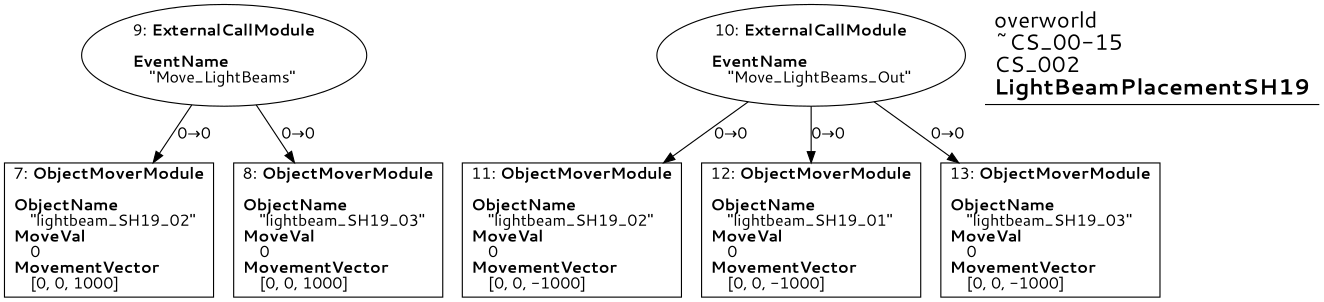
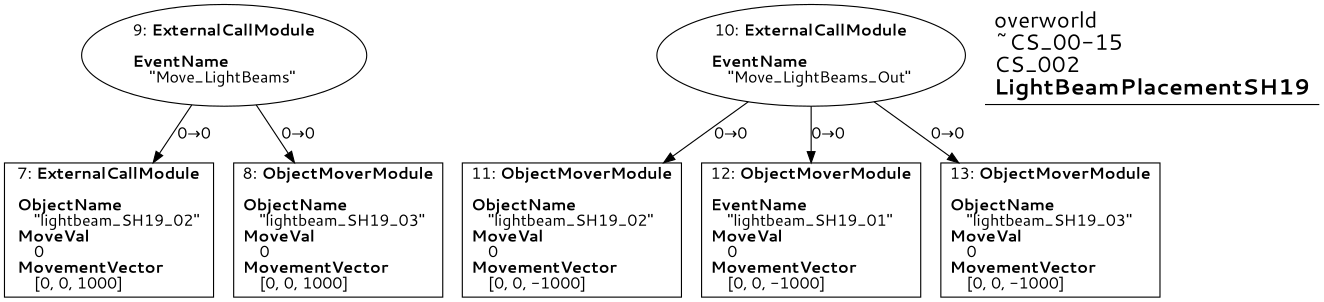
  digraph {
    fontname="Segoe UI"
    splines=spline
    node [fontname="Segoe UI" shape=box]
    edge [fontname="Segoe UI"]
-   n1 [label=<7: <b>ObjectMoverModule</b><br/><br/><b>ObjectName</b><br align="left"/>    &quot;lightbeam_SH19_02&quot;<br align="left"/><b>MoveVal</b><br align="left"/>    0<br align="left"/><b>MovementVector</b><br align="left"/>    [0, 0, 1000]<br align="left"/>>]
+   n1 [label=<7: <b>ExternalCallModule</b><br/><br/><b>ObjectName</b><br align="left"/>    &quot;lightbeam_SH19_02&quot;<br align="left"/><b>MoveVal</b><br align="left"/>    0<br align="left"/><b>MovementVector</b><br align="left"/>    [0, 0, 1000]<br align="left"/>>]
    n2 [label=<8: <b>ObjectMoverModule</b><br/><br/><b>ObjectName</b><br align="left"/>    &quot;lightbeam_SH19_03&quot;<br align="left"/><b>MoveVal</b><br align="left"/>    0<br align="left"/><b>MovementVector</b><br align="left"/>    [0, 0, 1000]<br align="left"/>>]
    n3 [label=<9: <b>ExternalCallModule</b><br/><br/><b>EventName</b><br align="left"/>    &quot;Move_LightBeams&quot;<br align="left"/>> shape=oval]
    n4 [label=<10: <b>ExternalCallModule</b><br/><br/><b>EventName</b><br align="left"/>    &quot;Move_LightBeams_Out&quot;<br align="left"/>> shape=oval]
    n5 [label=<11: <b>ObjectMoverModule</b><br/><br/><b>ObjectName</b><br align="left"/>    &quot;lightbeam_SH19_02&quot;<br align="left"/><b>MoveVal</b><br align="left"/>    0<br align="left"/><b>MovementVector</b><br align="left"/>    [0, 0, -1000]<br align="left"/>>]
-   n6 [label=<12: <b>ObjectMoverModule</b><br/><br/><b>ObjectName</b><br align="left"/>    &quot;lightbeam_SH19_01&quot;<br align="left"/><b>MoveVal</b><br align="left"/>    0<br align="left"/><b>MovementVector</b><br align="left"/>    [0, 0, -1000]<br align="left"/>>]
+   n6 [label=<12: <b>ObjectMoverModule</b><br/><br/><b>EventName</b><br align="left"/>    &quot;lightbeam_SH19_01&quot;<br align="left"/><b>MoveVal</b><br align="left"/>    0<br align="left"/><b>MovementVector</b><br align="left"/>    [0, 0, -1000]<br align="left"/>>]
    n7 [label=<13: <b>ObjectMoverModule</b><br/><br/><b>ObjectName</b><br align="left"/>    &quot;lightbeam_SH19_03&quot;<br align="left"/><b>MoveVal</b><br align="left"/>    0<br align="left"/><b>MovementVector</b><br align="left"/>    [0, 0, -1000]<br align="left"/>>]
    n8 [label=<<font point-size="20">overworld<br align="left"/>~CS_00-15<br align="left"/>CS_002<br align="left"/><b>LightBeamPlacementSH19</b><br align="left"/></font>> shape=underline]
    n3 -> n1 [label="0→0"]
    n3 -> n2 [label="0→0"]
    n4 -> n5 [label="0→0"]
    n4 -> n6 [label="0→0"]
    n4 -> n7 [label="0→0"]
  }
